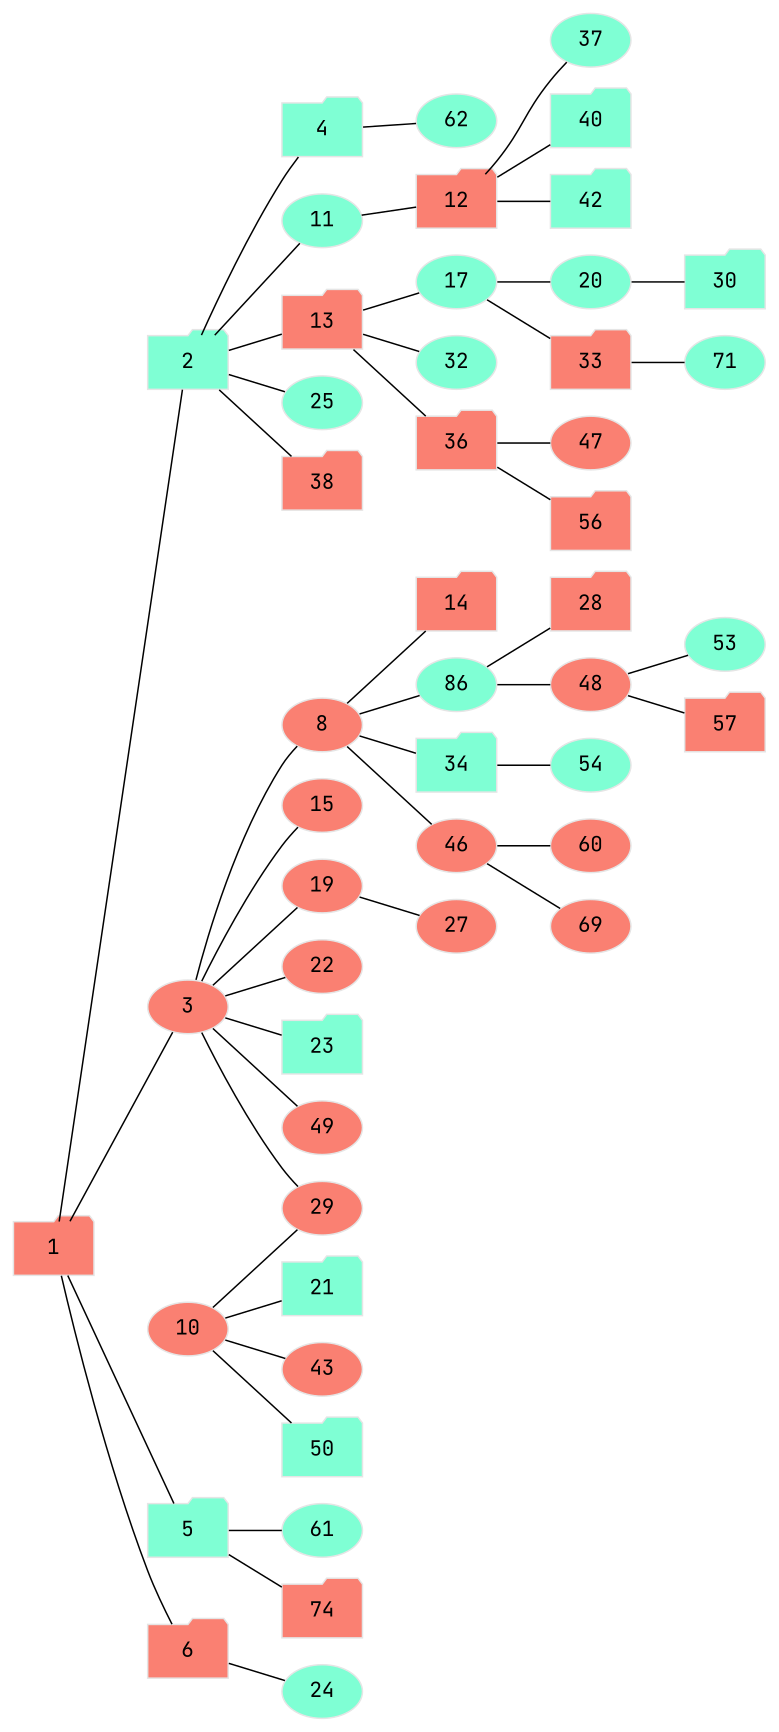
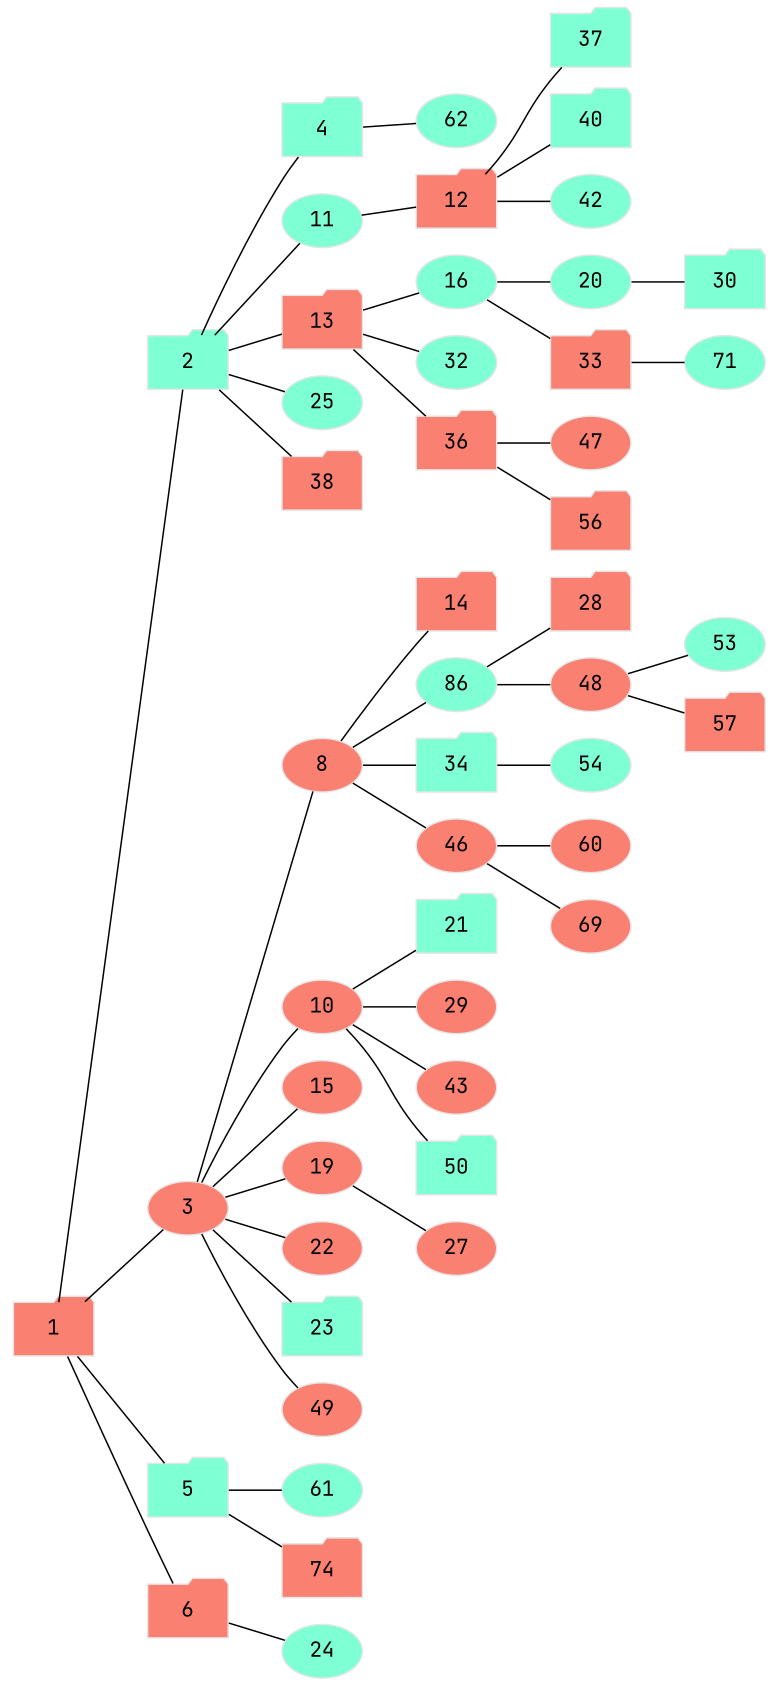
  graph {
    fontname="JetBrains Mono"
    rankdir=LR
    node [color=gray90 fillcolor=salmon fontname="JetBrains Mono" shape=ellipse style=filled]
    edge [fontname="JetBrains Mono"]
    2 [fillcolor=aquamarine shape=folder super="+9"]
    4 [fillcolor=aquamarine shape=folder super="+75"]
    11 [fillcolor=aquamarine]
    13 [shape=folder super="+18"]
    25 [fillcolor=aquamarine super="+63"]
    38 [shape=folder super="+66"]
    1 [shape=folder]
    3 [super="+7"]
    5 [fillcolor=aquamarine shape=folder super="+45"]
    6 [shape=folder super="+65"]
    8 [super="+44"]
    10 [super="+64"]
    15
    19 [super="+70"]
    22
    23 [fillcolor=aquamarine shape=folder]
    49 [super="+72"]
    61 [fillcolor=aquamarine]
    74 [shape=folder]
    24 [fillcolor=aquamarine]
    62 [fillcolor=aquamarine super="+73"]
    12 [shape=folder super="+17"]
-   16 [fillcolor=aquamarine label=17]
+   16 [fillcolor=aquamarine]
    32 [fillcolor=aquamarine]
    36 [shape=folder super="+39"]
    14 [shape=folder super="+59"]
    n27 [fillcolor=aquamarine label=86]
    34 [fillcolor=aquamarine shape=folder]
    46 [super="+51"]
    21 [fillcolor=aquamarine shape=folder]
    29 [super="+52"]
    43
    50 [fillcolor=aquamarine shape=folder]
    27
    28 [shape=folder super="+31"]
    48 [super="+68"]
    54 [fillcolor=aquamarine super="+58"]
    60 [super="+67"]
    69
-   37 [fillcolor=aquamarine]
+   37 [fillcolor=aquamarine shape=folder]
    40 [fillcolor=aquamarine shape=folder super="+41"]
-   42 [fillcolor=aquamarine shape=folder]
+   42 [fillcolor=aquamarine]
    20 [fillcolor=aquamarine super="+35"]
    33 [shape=folder super="+55"]
    47
    56 [shape=folder]
    30 [fillcolor=aquamarine shape=folder]
    71 [fillcolor=aquamarine]
    53 [fillcolor=aquamarine]
    57 [shape=folder]
    2 -- 4
    2 -- 11
    2 -- 13
    2 -- 25
    2 -- 38
    4 -- 62
    11 -- 12
    13 -- 16
    13 -- 32
    13 -- 36
    1 -- 2
    1 -- 3
    1 -- 5
    1 -- 6
    3 -- 8
-   3 -- 29
+   3 -- 10
    3 -- 15
    3 -- 19
    3 -- 22
    3 -- 23
    3 -- 49
    5 -- 61
    5 -- 74
    6 -- 24
    8 -- 14
    8 -- n27
    8 -- 34
    8 -- 46
    10 -- 21
    10 -- 29
    10 -- 43
    10 -- 50
    19 -- 27
    12 -- 37
    12 -- 40
    12 -- 42
    16 -- 20
    16 -- 33
    36 -- 47
    36 -- 56
    n27 -- 28
    n27 -- 48
    34 -- 54
    46 -- 60
    46 -- 69
    48 -- 53
    48 -- 57
    20 -- 30
    33 -- 71
  }
